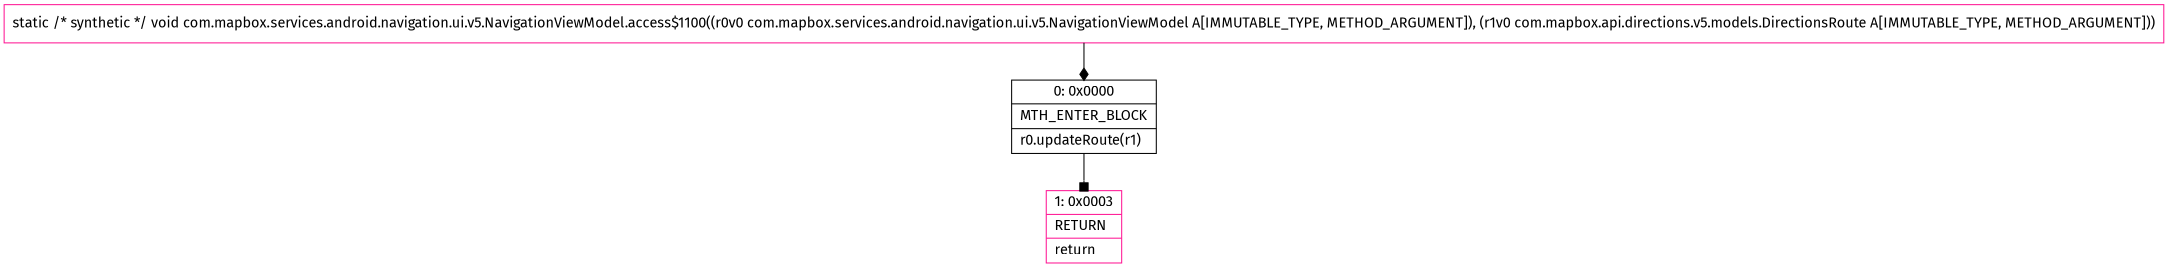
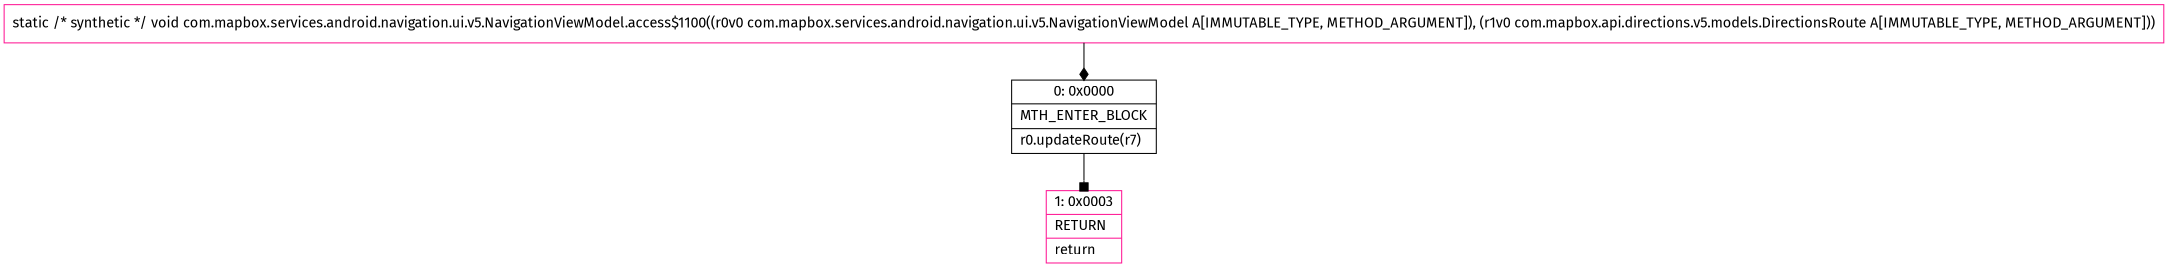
  digraph {
    fontname="Fira Sans"
    node [shape=record color=deeppink fontname="Fira Sans"]
    edge [fontname="Fira Sans"]
-   n1 [label="{0\:\ 0x0000|MTH_ENTER_BLOCK\l|r0.updateRoute(r1)\l}" color=black]
+   n1 [label="{0\:\ 0x0000|MTH_ENTER_BLOCK\l|r0.updateRoute(r7)\l}" color=black]
    n2 [label="{1\:\ 0x0003|RETURN\l|return\l}"]
    n3 [label="{static \/* synthetic *\/ void com.mapbox.services.android.navigation.ui.v5.NavigationViewModel.access$1100((r0v0 com.mapbox.services.android.navigation.ui.v5.NavigationViewModel A[IMMUTABLE_TYPE, METHOD_ARGUMENT]), (r1v0 com.mapbox.api.directions.v5.models.DirectionsRoute A[IMMUTABLE_TYPE, METHOD_ARGUMENT])) }"]
    n1 -> n2 [arrowhead=box]
    n3 -> n1 [arrowhead=diamond]
  }
